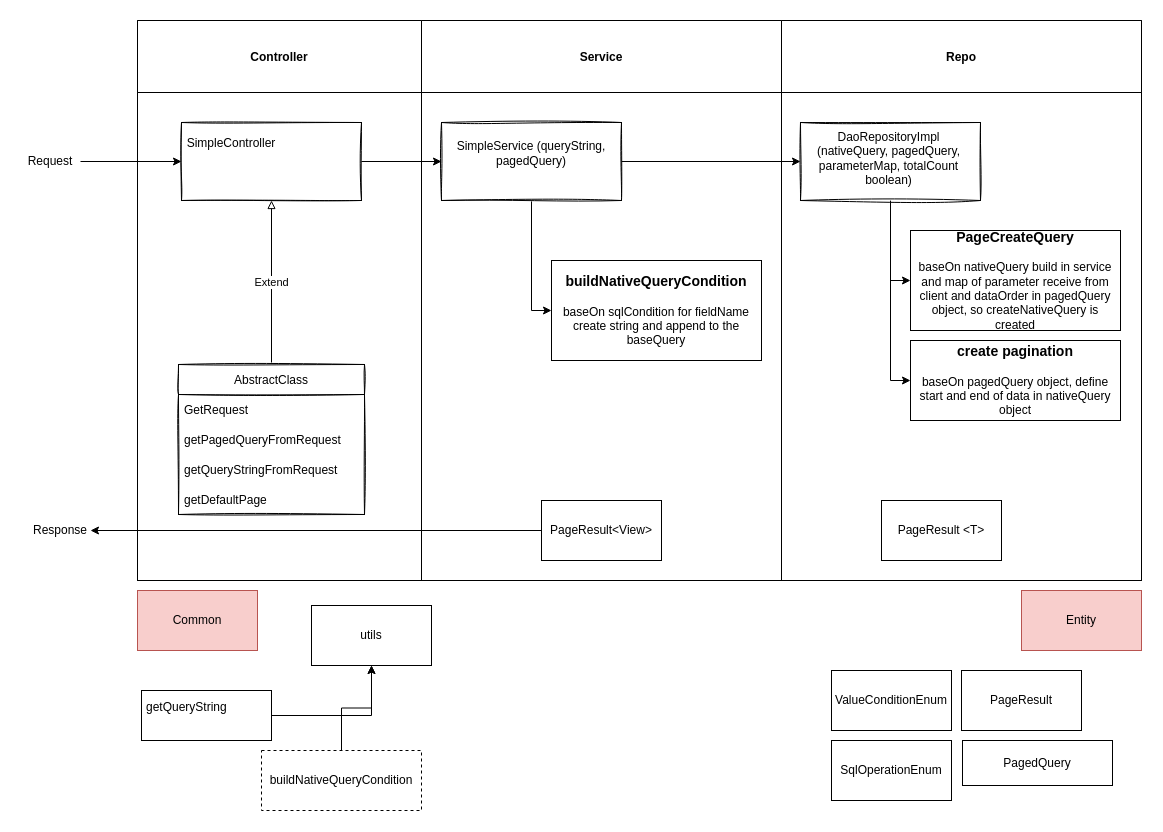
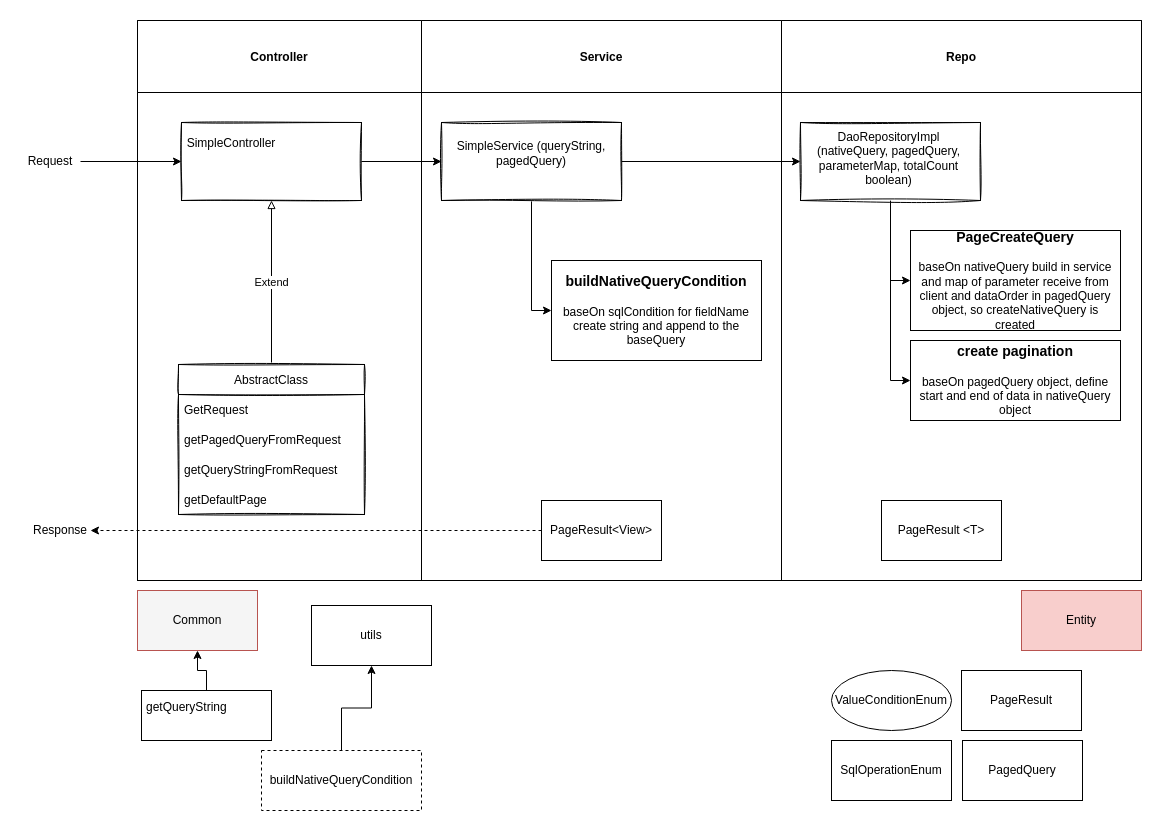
  <mxCell id="0" />
  <mxCell id="1" parent="0" />
  <mxCell id="2" value="" style="shape=table;childLayout=tableLayout;rowLines=0;columnLines=0;startSize=0;fillColor=none;collapsible=0;recursiveResize=0;expand=0;pointerEvents=0;" parent="1" vertex="1"><mxGeometry x="137" y="20" width="1004" height="560" as="geometry" /></mxCell>
  <mxCell id="3" value="" style="swimlane;horizontal=0;points=[[0,0.5],[1,0.5]];portConstraint=eastwest;startSize=0;collapsible=0;recursiveResize=0;expand=0;pointerEvents=0;" parent="2" vertex="1"><mxGeometry width="1004" height="560" as="geometry" /></mxCell>
  <mxCell id="4" value="Controller" style="swimlane;connectable=0;startSize=72;collapsible=0;recursiveResize=0;expand=0;pointerEvents=0;" parent="3" vertex="1"><mxGeometry width="284" height="560" as="geometry"><mxRectangle width="284" height="560" as="alternateBounds" /></mxGeometry></mxCell>
  <mxCell id="5" value="" style="rounded=0;whiteSpace=wrap;html=1;sketch=1;" vertex="1" parent="4"><mxGeometry x="44" y="102" width="180" height="78" as="geometry" /></mxCell>
  <mxCell id="6" value="SimpleController" style="text;html=1;strokeColor=none;fillColor=none;align=center;verticalAlign=middle;whiteSpace=wrap;rounded=0;sketch=1;" vertex="1" parent="4"><mxGeometry x="44" y="108" width="100" height="30" as="geometry" /></mxCell>
  <mxCell id="7" value="Extend" style="edgeStyle=orthogonalEdgeStyle;rounded=0;orthogonalLoop=1;jettySize=auto;html=1;endArrow=block;endFill=0;" edge="1" parent="4" source="8" target="5"><mxGeometry relative="1" as="geometry" /></mxCell>
  <mxCell id="8" value="AbstractClass" style="swimlane;fontStyle=0;childLayout=stackLayout;horizontal=1;startSize=30;horizontalStack=0;resizeParent=1;resizeParentMax=0;resizeLast=0;collapsible=1;marginBottom=0;sketch=1;" vertex="1" parent="4"><mxGeometry x="41" y="344" width="186" height="150" as="geometry" /></mxCell>
  <mxCell id="9" value="GetRequest" style="text;strokeColor=none;fillColor=none;align=left;verticalAlign=middle;spacingLeft=4;spacingRight=4;overflow=hidden;points=[[0,0.5],[1,0.5]];portConstraint=eastwest;rotatable=0;sketch=1;" vertex="1" parent="8"><mxGeometry y="30" width="186" height="30" as="geometry" /></mxCell>
  <mxCell id="10" value="getPagedQueryFromRequest" style="text;strokeColor=none;fillColor=none;align=left;verticalAlign=middle;spacingLeft=4;spacingRight=4;overflow=hidden;points=[[0,0.5],[1,0.5]];portConstraint=eastwest;rotatable=0;sketch=1;" vertex="1" parent="8"><mxGeometry y="60" width="186" height="30" as="geometry" /></mxCell>
  <mxCell id="11" value="getQueryStringFromRequest" style="text;strokeColor=none;fillColor=none;align=left;verticalAlign=middle;spacingLeft=4;spacingRight=4;overflow=hidden;points=[[0,0.5],[1,0.5]];portConstraint=eastwest;rotatable=0;sketch=1;" vertex="1" parent="8"><mxGeometry y="90" width="186" height="30" as="geometry" /></mxCell>
  <mxCell id="12" value="getDefaultPage" style="text;strokeColor=none;fillColor=none;align=left;verticalAlign=middle;spacingLeft=4;spacingRight=4;overflow=hidden;points=[[0,0.5],[1,0.5]];portConstraint=eastwest;rotatable=0;sketch=1;" vertex="1" parent="8"><mxGeometry y="120" width="186" height="30" as="geometry" /></mxCell>
  <mxCell id="13" value="Service" style="swimlane;connectable=0;startSize=72;collapsible=0;recursiveResize=0;expand=0;pointerEvents=0;" parent="3" vertex="1"><mxGeometry x="284" width="360" height="560" as="geometry"><mxRectangle width="360" height="560" as="alternateBounds" /></mxGeometry></mxCell>
  <mxCell id="14" style="edgeStyle=orthogonalEdgeStyle;rounded=0;orthogonalLoop=1;jettySize=auto;html=1;entryX=0;entryY=0.5;entryDx=0;entryDy=0;endArrow=classic;endFill=1;" edge="1" parent="13" source="15" target="17"><mxGeometry relative="1" as="geometry" /></mxCell>
  <mxCell id="15" value="" style="rounded=0;whiteSpace=wrap;html=1;sketch=1;" vertex="1" parent="13"><mxGeometry x="20" y="102" width="180" height="78" as="geometry" /></mxCell>
  <mxCell id="16" value="SimpleService (queryString, pagedQuery)" style="text;html=1;strokeColor=none;fillColor=none;align=center;verticalAlign=middle;whiteSpace=wrap;rounded=0;sketch=1;" vertex="1" parent="13"><mxGeometry x="20" y="106" width="180" height="54" as="geometry" /></mxCell>
  <mxCell id="17" value="&lt;b&gt;&lt;font style=&quot;font-size: 14px&quot;&gt;buildNativeQueryCondition&lt;br&gt;&lt;/font&gt;&lt;/b&gt;&lt;br&gt;baseOn sqlCondition for fieldName create string and append to the baseQuery" style="whiteSpace=wrap;html=1;" vertex="1" parent="13"><mxGeometry x="130" y="240" width="210" height="100" as="geometry" /></mxCell>
  <mxCell id="18" value="PageResult&amp;lt;View&amp;gt;" style="whiteSpace=wrap;html=1;" vertex="1" parent="13"><mxGeometry x="120" y="480" width="120" height="60" as="geometry" /></mxCell>
  <mxCell id="19" value="Repo" style="swimlane;connectable=0;startSize=72;collapsible=0;recursiveResize=0;expand=0;pointerEvents=0;swimlaneLine=1;" parent="3" vertex="1"><mxGeometry x="644" width="360" height="560" as="geometry"><mxRectangle width="360" height="560" as="alternateBounds" /></mxGeometry></mxCell>
  <mxCell id="20" style="edgeStyle=orthogonalEdgeStyle;rounded=0;orthogonalLoop=1;jettySize=auto;html=1;entryX=0;entryY=0.5;entryDx=0;entryDy=0;endArrow=classic;endFill=1;" edge="1" parent="19" source="22" target="24"><mxGeometry relative="1" as="geometry" /></mxCell>
  <mxCell id="21" style="edgeStyle=orthogonalEdgeStyle;rounded=0;orthogonalLoop=1;jettySize=auto;html=1;entryX=0;entryY=0.5;entryDx=0;entryDy=0;endArrow=classic;endFill=1;" edge="1" parent="19" source="22" target="25"><mxGeometry relative="1" as="geometry" /></mxCell>
  <mxCell id="22" value="" style="rounded=0;whiteSpace=wrap;html=1;sketch=1;" vertex="1" parent="19"><mxGeometry x="19" y="102" width="180" height="78" as="geometry" /></mxCell>
  <mxCell id="23" value="DaoRepositoryImpl&lt;br&gt;(nativeQuery, pagedQuery, parameterMap, totalCount boolean)" style="text;html=1;strokeColor=none;fillColor=none;align=center;verticalAlign=middle;whiteSpace=wrap;rounded=0;sketch=1;" vertex="1" parent="19"><mxGeometry x="25" y="106" width="165" height="64" as="geometry" /></mxCell>
  <mxCell id="24" value="&lt;b&gt;&lt;font style=&quot;font-size: 14px&quot;&gt;PageCreateQuery&lt;br&gt;&lt;/font&gt;&lt;/b&gt;&lt;br&gt;baseOn nativeQuery build in service and map of parameter receive from client and dataOrder in pagedQuery object, so createNativeQuery is created" style="whiteSpace=wrap;html=1;" vertex="1" parent="19"><mxGeometry x="129" y="210" width="210" height="100" as="geometry" /></mxCell>
  <mxCell id="25" value="&lt;b&gt;&lt;font style=&quot;font-size: 14px&quot;&gt;create pagination&lt;br&gt;&lt;/font&gt;&lt;/b&gt;&lt;br&gt;baseOn pagedQuery object, define start and end of data in nativeQuery object" style="whiteSpace=wrap;html=1;" vertex="1" parent="19"><mxGeometry x="129" y="320" width="210" height="80" as="geometry" /></mxCell>
  <mxCell id="26" value="PageResult &amp;lt;T&amp;gt;" style="whiteSpace=wrap;html=1;" vertex="1" parent="19"><mxGeometry x="100" y="480" width="120" height="60" as="geometry" /></mxCell>
  <mxCell id="27" style="edgeStyle=orthogonalEdgeStyle;rounded=0;orthogonalLoop=1;jettySize=auto;html=1;endArrow=classic;endFill=1;" edge="1" parent="3" source="5" target="15"><mxGeometry relative="1" as="geometry" /></mxCell>
  <mxCell id="28" style="edgeStyle=orthogonalEdgeStyle;rounded=0;orthogonalLoop=1;jettySize=auto;html=1;endArrow=classic;endFill=1;" edge="1" parent="3" source="15" target="22"><mxGeometry relative="1" as="geometry" /></mxCell>
  <mxCell id="29" value="Entity" style="whiteSpace=wrap;html=1;fillColor=#f8cecc;strokeColor=#b85450;" parent="1" vertex="1"><mxGeometry x="1021" y="590" width="120" height="60" as="geometry" /></mxCell>
- <mxCell id="30" value="Common" style="whiteSpace=wrap;html=1;fillColor=#f8cecc;strokeColor=#b85450;" parent="1" vertex="1"><mxGeometry x="137" y="590" width="120" height="60" as="geometry" /></mxCell>
+ <mxCell id="30" value="Common" style="whiteSpace=wrap;html=1;fillColor=#f5f5f5;strokeColor=#b85450;" parent="1" vertex="1"><mxGeometry x="137" y="590" width="120" height="60" as="geometry" /></mxCell>
  <mxCell id="31" style="edgeStyle=orthogonalEdgeStyle;rounded=0;orthogonalLoop=1;jettySize=auto;html=1;entryX=0;entryY=0.5;entryDx=0;entryDy=0;endArrow=classic;endFill=1;" edge="1" parent="1" source="32" target="5"><mxGeometry relative="1" as="geometry"><mxPoint x="51" y="145" as="sourcePoint" /></mxGeometry></mxCell>
  <mxCell id="32" value="Request" style="text;html=1;strokeColor=none;fillColor=none;align=center;verticalAlign=middle;whiteSpace=wrap;rounded=0;" parent="1" vertex="1"><mxGeometry x="20" y="146" width="60" height="30" as="geometry" /></mxCell>
- <mxCell id="33" style="edgeStyle=orthogonalEdgeStyle;rounded=0;orthogonalLoop=1;jettySize=auto;html=1;endArrow=classic;endFill=1;" edge="1" parent="1" source="34" target="37"><mxGeometry relative="1" as="geometry" /></mxCell>
+ <mxCell id="33" style="edgeStyle=orthogonalEdgeStyle;rounded=0;orthogonalLoop=1;jettySize=auto;html=1;endArrow=classic;endFill=1;" edge="1" parent="1" source="34" target="30"><mxGeometry relative="1" as="geometry" /></mxCell>
  <mxCell id="34" value="&lt;span&gt;getQueryString&lt;br&gt;&lt;/span&gt;" style="text;html=1;strokeColor=default;fillColor=none;spacing=5;spacingTop=0;whiteSpace=wrap;overflow=hidden;rounded=0;align=left;" vertex="1" parent="1"><mxGeometry x="141" y="690" width="130" height="50" as="geometry" /></mxCell>
- <mxCell id="35" style="edgeStyle=orthogonalEdgeStyle;rounded=0;orthogonalLoop=1;jettySize=auto;html=1;endArrow=classic;endFill=1;" edge="1" parent="1" source="18" target="36"><mxGeometry relative="1" as="geometry"><mxPoint x="101" y="530" as="targetPoint" /></mxGeometry></mxCell>
+ <mxCell id="35" style="edgeStyle=orthogonalEdgeStyle;rounded=0;orthogonalLoop=1;jettySize=auto;html=1;endArrow=classic;endFill=1;dashed=1;" edge="1" parent="1" source="18" target="36"><mxGeometry relative="1" as="geometry"><mxPoint x="101" y="530" as="targetPoint" /></mxGeometry></mxCell>
  <mxCell id="36" value="Response" style="text;html=1;strokeColor=none;fillColor=none;align=center;verticalAlign=middle;whiteSpace=wrap;rounded=0;" vertex="1" parent="1"><mxGeometry x="30" y="515" width="60" height="30" as="geometry" /></mxCell>
  <mxCell id="37" value="utils" style="whiteSpace=wrap;html=1;" parent="1" vertex="1"><mxGeometry x="311" y="605" width="120" height="60" as="geometry" /></mxCell>
  <mxCell id="38" style="edgeStyle=orthogonalEdgeStyle;rounded=0;orthogonalLoop=1;jettySize=auto;html=1;entryX=0.5;entryY=1;entryDx=0;entryDy=0;endArrow=classic;endFill=1;" edge="1" parent="1" source="39" target="37"><mxGeometry relative="1" as="geometry" /></mxCell>
  <mxCell id="39" value="buildNativeQueryCondition" style="whiteSpace=wrap;html=1;dashed=1;" parent="1" vertex="1"><mxGeometry x="261" y="750" width="160" height="60" as="geometry" /></mxCell>
  <mxCell id="40" value="PageResult" style="whiteSpace=wrap;html=1;" parent="1" vertex="1"><mxGeometry x="961" y="670" width="120" height="60" as="geometry" /></mxCell>
- <mxCell id="41" value="PagedQuery" style="whiteSpace=wrap;html=1;" parent="1" vertex="1"><mxGeometry x="962" y="740" width="150" height="45" as="geometry" /></mxCell>
- <mxCell id="42" value="ValueConditionEnum" style="whiteSpace=wrap;html=1;" vertex="1" parent="1"><mxGeometry x="831" y="670" width="120" height="60" as="geometry" /></mxCell>
+ <mxCell id="41" value="PagedQuery" style="whiteSpace=wrap;html=1;" parent="1" vertex="1"><mxGeometry x="962" y="740" width="120" height="60" as="geometry" /></mxCell>
+ <mxCell id="42" value="ValueConditionEnum" style="ellipse;whiteSpace=wrap;html=1;" vertex="1" parent="1"><mxGeometry x="831" y="670" width="120" height="60" as="geometry" /></mxCell>
  <mxCell id="43" value="SqlOperationEnum" style="whiteSpace=wrap;html=1;" vertex="1" parent="1"><mxGeometry x="831" y="740" width="120" height="60" as="geometry" /></mxCell>
